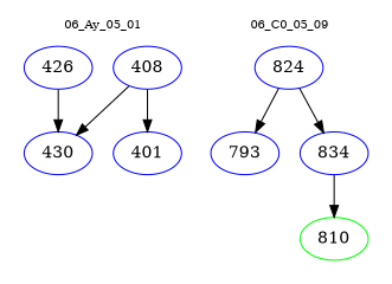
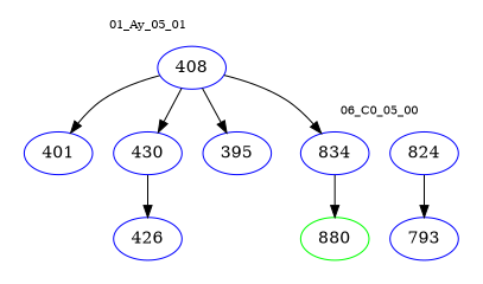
  digraph {
    node [color=blue]
    edge [color=black]
    n1 [label=408]
    n2 [label=401]
    n3 [label=430]
+   n4 [label=395]
    n5 [label=426]
    n6 [label=824]
    n7 [label=793]
    n8 [label=834]
-   n9 [color=green label=810]
+   n9 [color=green label=880]
    subgraph cluster_1 {
      color=white
      fontsize=10
-     label="06_Ay_05_01"
+     label="01_Ay_05_01"
      n1
      n2
      n3
+     n4
      n5
    }
    subgraph cluster_2 {
      color=white
      fontsize=10
-     label="06_C0_05_09"
+     label="06_C0_05_00"
      n6
      n7
      n8
      n9
    }
    n1 -> n2
    n1 -> n3
-   n5 -> n3
+   n1 -> n4
+   n3 -> n5
    n6 -> n7
-   n6 -> n8
+   n1 -> n8
    n8 -> n9
  }
